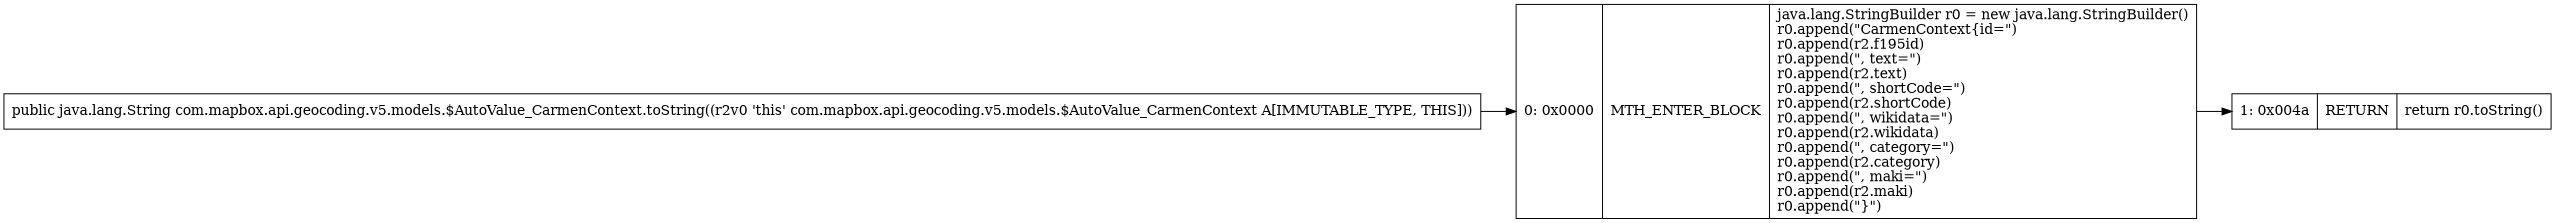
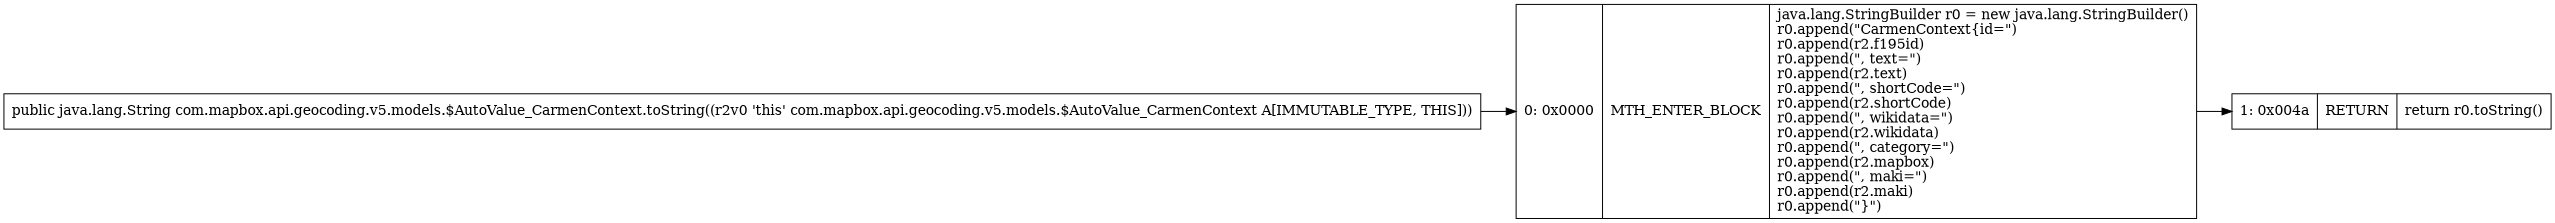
  digraph {
    rankdir=LR
    node [shape=record]
-   n1 [label="{0\:\ 0x0000|MTH_ENTER_BLOCK\l|java.lang.StringBuilder r0 = new java.lang.StringBuilder()\lr0.append(\"CarmenContext\{id=\")\lr0.append(r2.f195id)\lr0.append(\", text=\")\lr0.append(r2.text)\lr0.append(\", shortCode=\")\lr0.append(r2.shortCode)\lr0.append(\", wikidata=\")\lr0.append(r2.wikidata)\lr0.append(\", category=\")\lr0.append(r2.category)\lr0.append(\", maki=\")\lr0.append(r2.maki)\lr0.append(\"\}\")\l}"]
+   n1 [label="{0\:\ 0x0000|MTH_ENTER_BLOCK\l|java.lang.StringBuilder r0 = new java.lang.StringBuilder()\lr0.append(\"CarmenContext\{id=\")\lr0.append(r2.f195id)\lr0.append(\", text=\")\lr0.append(r2.text)\lr0.append(\", shortCode=\")\lr0.append(r2.shortCode)\lr0.append(\", wikidata=\")\lr0.append(r2.wikidata)\lr0.append(\", category=\")\lr0.append(r2.mapbox)\lr0.append(\", maki=\")\lr0.append(r2.maki)\lr0.append(\"\}\")\l}"]
    n2 [label="{1\:\ 0x004a|RETURN\l|return r0.toString()\l}"]
    n3 [label="{public java.lang.String com.mapbox.api.geocoding.v5.models.$AutoValue_CarmenContext.toString((r2v0 'this' com.mapbox.api.geocoding.v5.models.$AutoValue_CarmenContext A[IMMUTABLE_TYPE, THIS])) }"]
    n1 -> n2
    n3 -> n1
  }
